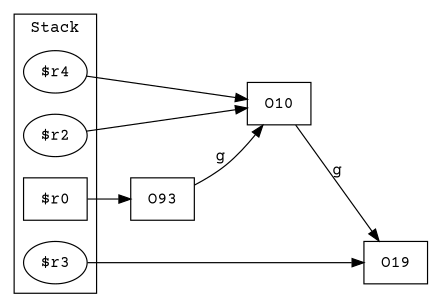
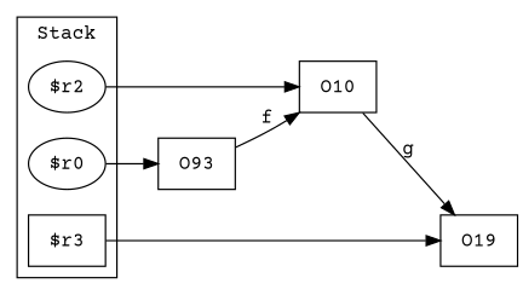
  digraph {
    fontname="Courier Prime"
    rankDir=LR
    rankdir=LR
    node [fontname="Courier Prime"]
    edge [fontname="Courier Prime"]
    "$r2"
-   "$r0" [shape=box]
-   "$r3"
-   "$r4"
+   "$r0"
+   "$r3" [shape=box]
    n5 [label=O10 shape=box]
    n6 [label=O93 shape=box]
    n7 [label=O19 shape=box]
    subgraph cluster_1 {
      label=Stack
      "$r2"
      "$r0"
      "$r3"
-     "$r4"
    }
    "$r2" -> n5
    "$r0" -> n6
    "$r3" -> n7
-   "$r4" -> n5
    n5 -> n7 [label=g weight=0.2]
-   n6 -> n5 [label=g weight=0.2]
+   n6 -> n5 [label=f weight=0.2]
  }
